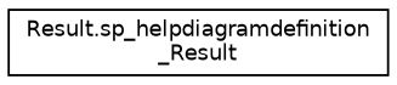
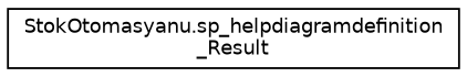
  digraph {
    rankdir=LR
-   n1 [color=black fillcolor=white fontname=Helvetica fontsize=10 height=0.2 label="Result.sp_helpdiagramdefinition\l_Result" shape=record style=filled width=0.4]
+   n1 [color=black fillcolor=white fontname=Helvetica fontsize=10 height=0.2 label="StokOtomasyanu.sp_helpdiagramdefinition\l_Result" shape=record style=filled width=0.4]
  }
